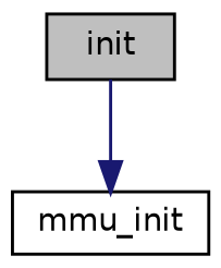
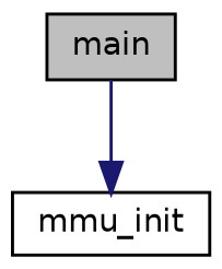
  digraph {
    rankdir=TB
    node [color=black fontname=Helvetica fontsize=10 shape=record style=filled]
-   n1 [fillcolor=grey75 fontcolor=black height=0.2 label=init width=0.4]
+   n1 [fillcolor=grey75 fontcolor=black height=0.2 label=main width=0.4]
    n2 [fillcolor=white height=0.2 label=mmu_init width=0.4]
    n1 -> n2 [color=midnightblue fontname=Helvetica fontsize=10 labelfontname=Helvetica labelfontsize=10 style=solid]
  }
